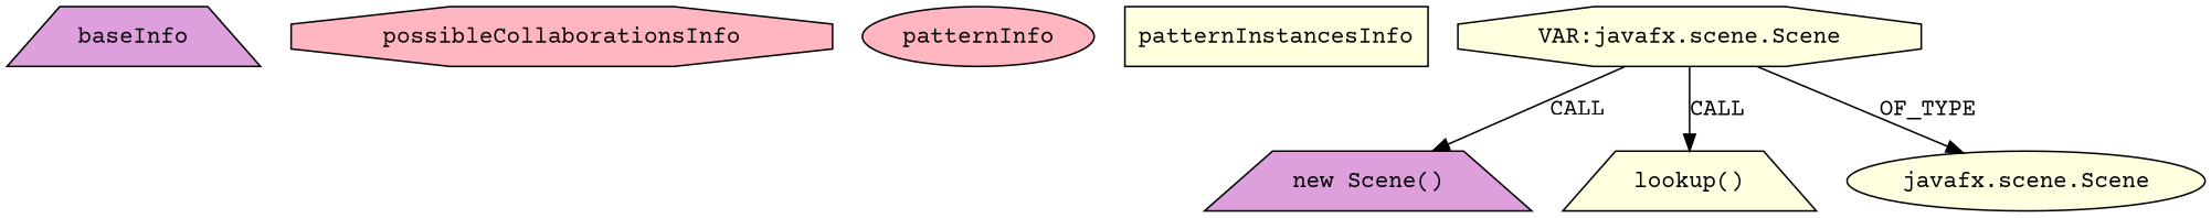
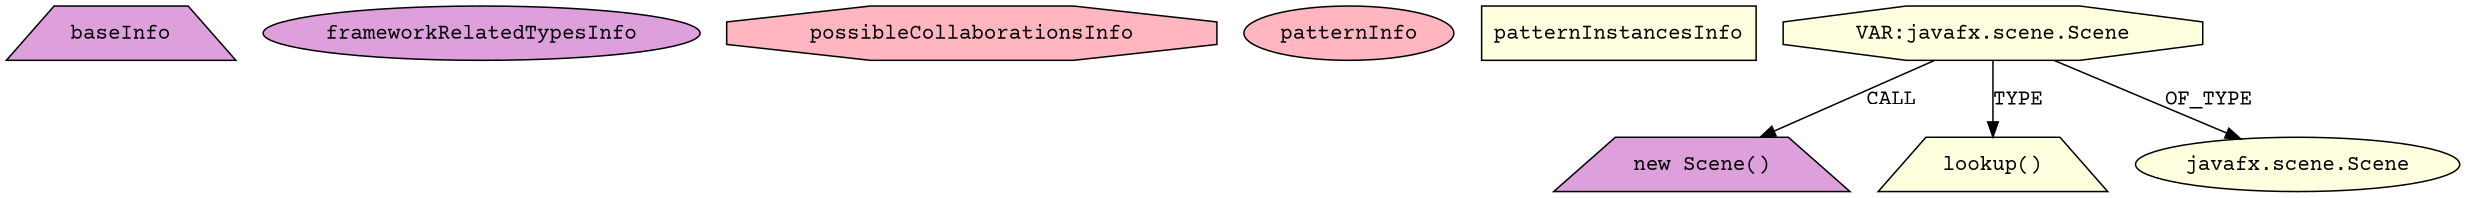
  digraph {
    fontname="Courier Prime"
    node [fillcolor=lightyellow fontname="Courier Prime" shape=trapezium style=filled]
    edge [fontname="Courier Prime"]
    baseInfo [category=pattern fillcolor=plum graphId=209 isAnonymous=false possibleRelation=false]
+   frameworkRelatedTypesInfo [fillcolor=plum shape=ellipse]
    possibleCollaborationsInfo [fillcolor=lightpink shape=octagon]
    patternInfo [fillcolor=lightpink frequency=2.0 patternRootClient=null shape=ellipse]
    patternInstancesInfo [0="RUAN0007-Simulator~/RUAN0007-Simulator/Simulator-master/Simulator/src/application/Main.java~Main~1118" 1="gossipgirls-spacetraders~/gossipgirls-spacetraders/spacetraders-master/src/spacetraders/SpaceTraders.java~SpaceTraders~2782" shape=box]
    n6 [fillcolor=plum isFrameworkType=false label="new Scene()" vertexType=CONSTRUCTOR_CALL]
    n7 [isFrameworkType=false label="VAR:javafx.scene.Scene" shape=octagon vertexType=VARIABLE_EXPRESION]
    n8 [isFrameworkType=false label="lookup()" vertexType=INSIDE_CALL]
    n9 [isFrameworkType=false label="javafx.scene.Scene" shape=ellipse vertexType=FRAMEWORK_CLASS_TYPE]
    n7 -> n6 [label=CALL]
-   n7 -> n8 [label=CALL]
+   n7 -> n8 [label=TYPE]
    n7 -> n9 [label=OF_TYPE]
  }
